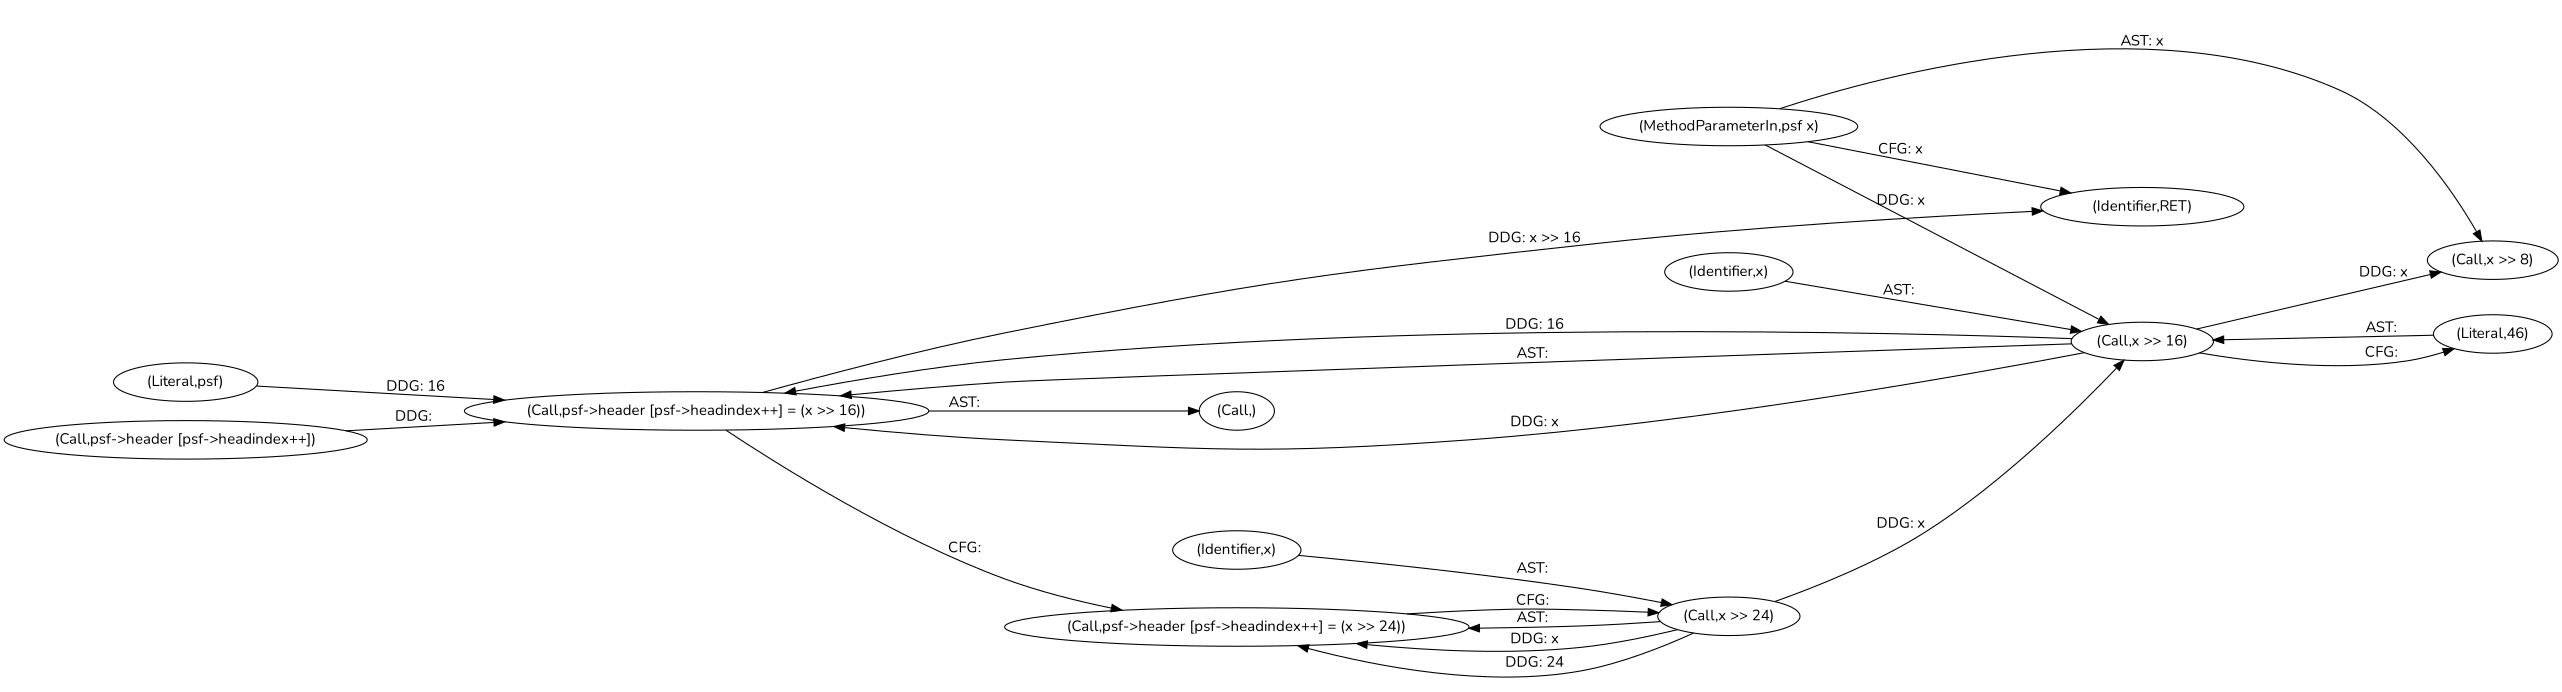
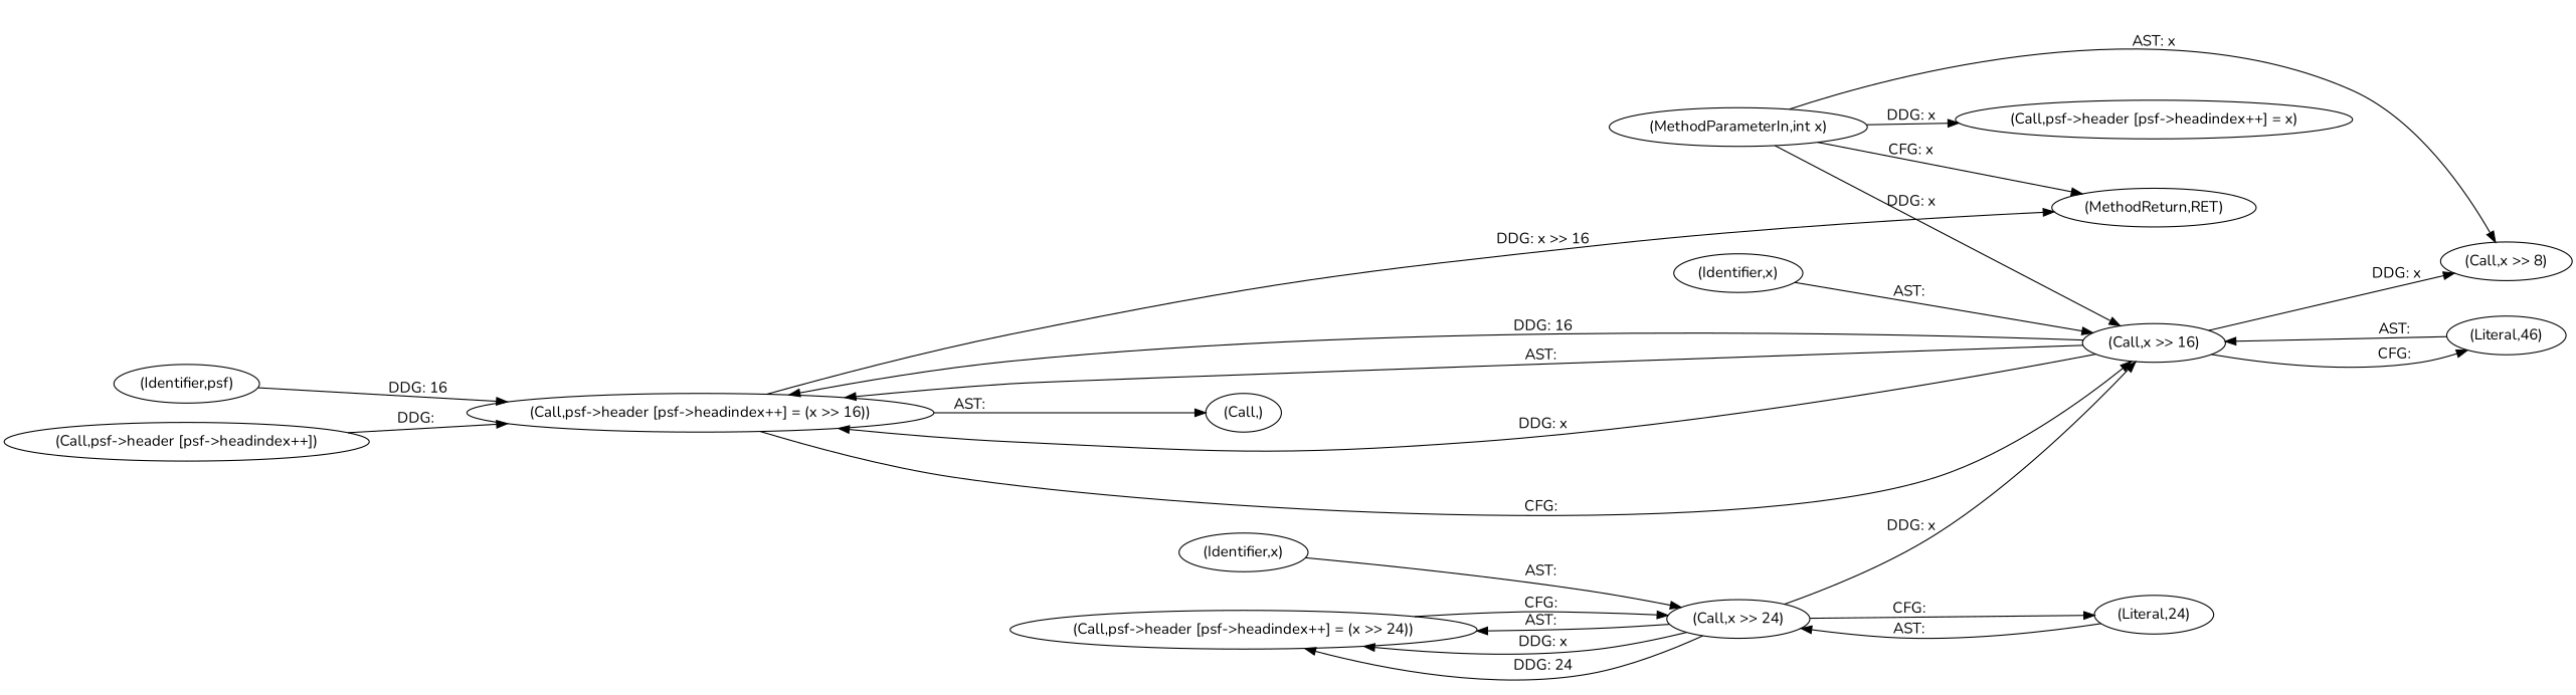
  digraph {
    fontname=Nunito
    rankdir=LR
    node [fontname=Nunito]
    edge [fontname=Nunito]
    n1 [label="(Call,psf->header [psf->headindex++] = (x >> 16))"]
    n2 [label="(Call,x >> 16)"]
-   n3 [label="(Identifier,RET)"]
+   n3 [label="(MethodReturn,RET)"]
    n4 [label="(Call,)"]
    n5 [label="(Call,x >> 8)"]
    n6 [label="(Literal,46)"]
    n7 [label="(Call,x >> 24)"]
+   n8 [label="(Literal,24)"]
    n9 [label="(Call,psf->header [psf->headindex++] = (x >> 24))"]
-   n10 [label="(MethodParameterIn,psf x)"]
+   n10 [label="(MethodParameterIn,int x)"]
+   n11 [label="(Call,psf->header [psf->headindex++] = x)"]
    n12 [label="(Identifier,x)"]
    n13 [label="(Identifier,x)"]
-   n14 [label="(Literal,psf)"]
+   n14 [label="(Identifier,psf)"]
    n15 [label="(Call,psf->header [psf->headindex++])"]
-   n1 -> n9 [label="CFG: "]
+   n1 -> n2 [label="CFG: "]
    n1 -> n3 [label="DDG: x >> 16"]
    n1 -> n4 [label="AST: "]
    n2 -> n1 [label="AST: "]
    n2 -> n1 [label="DDG: x"]
    n2 -> n1 [label="DDG: 16"]
    n2 -> n5 [label="DDG: x"]
    n2 -> n6 [label="CFG: "]
    n6 -> n2 [label="AST: "]
    n7 -> n2 [label="DDG: x"]
+   n7 -> n8 [label="CFG: "]
    n7 -> n9 [label="AST: "]
    n7 -> n9 [label="DDG: x"]
    n7 -> n9 [label="DDG: 24"]
+   n8 -> n7 [label="AST: "]
    n9 -> n7 [label="CFG: "]
    n10 -> n2 [label="DDG: x"]
    n10 -> n3 [label="CFG: x"]
    n10 -> n5 [label="AST: x"]
+   n10 -> n11 [label="DDG: x"]
    n12 -> n2 [label="AST: "]
    n13 -> n7 [label="AST: "]
    n14 -> n1 [label="DDG: 16"]
    n15 -> n1 [label="DDG: "]
  }
